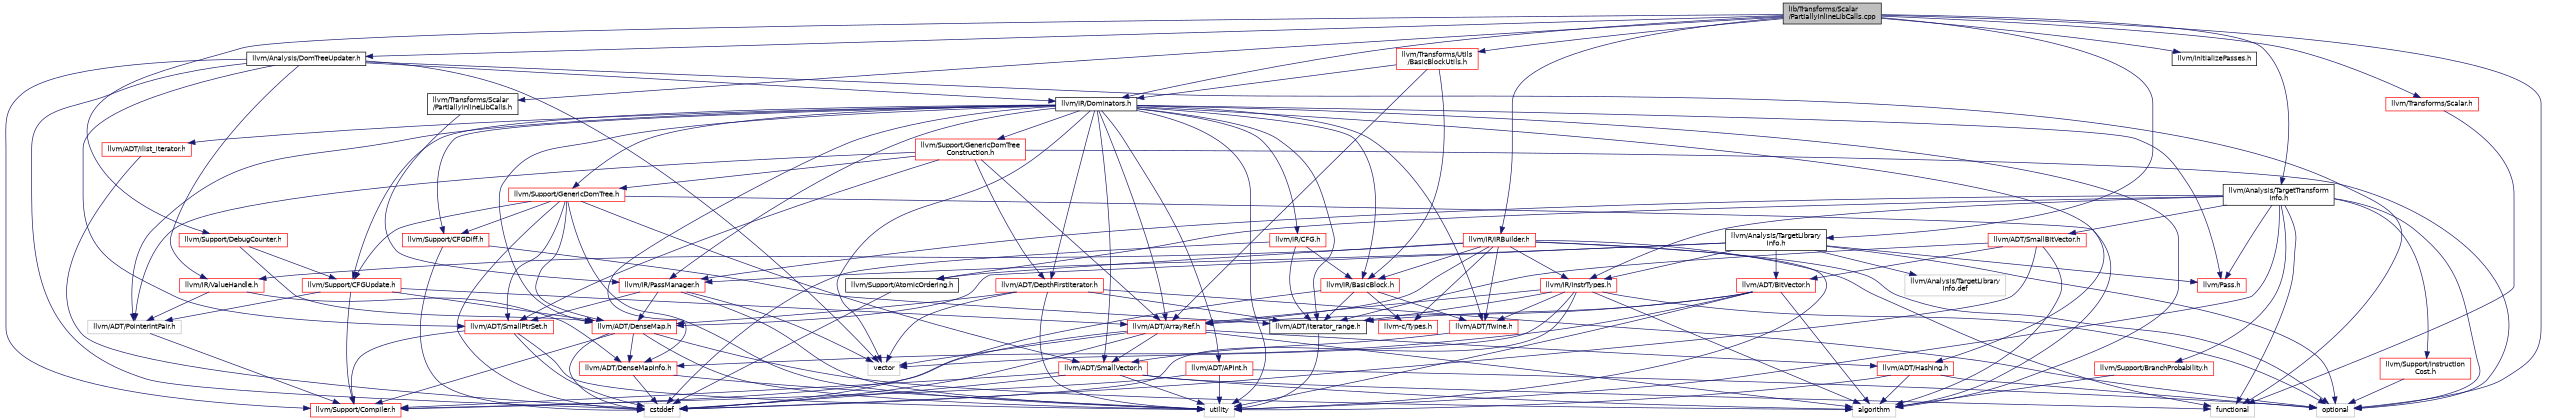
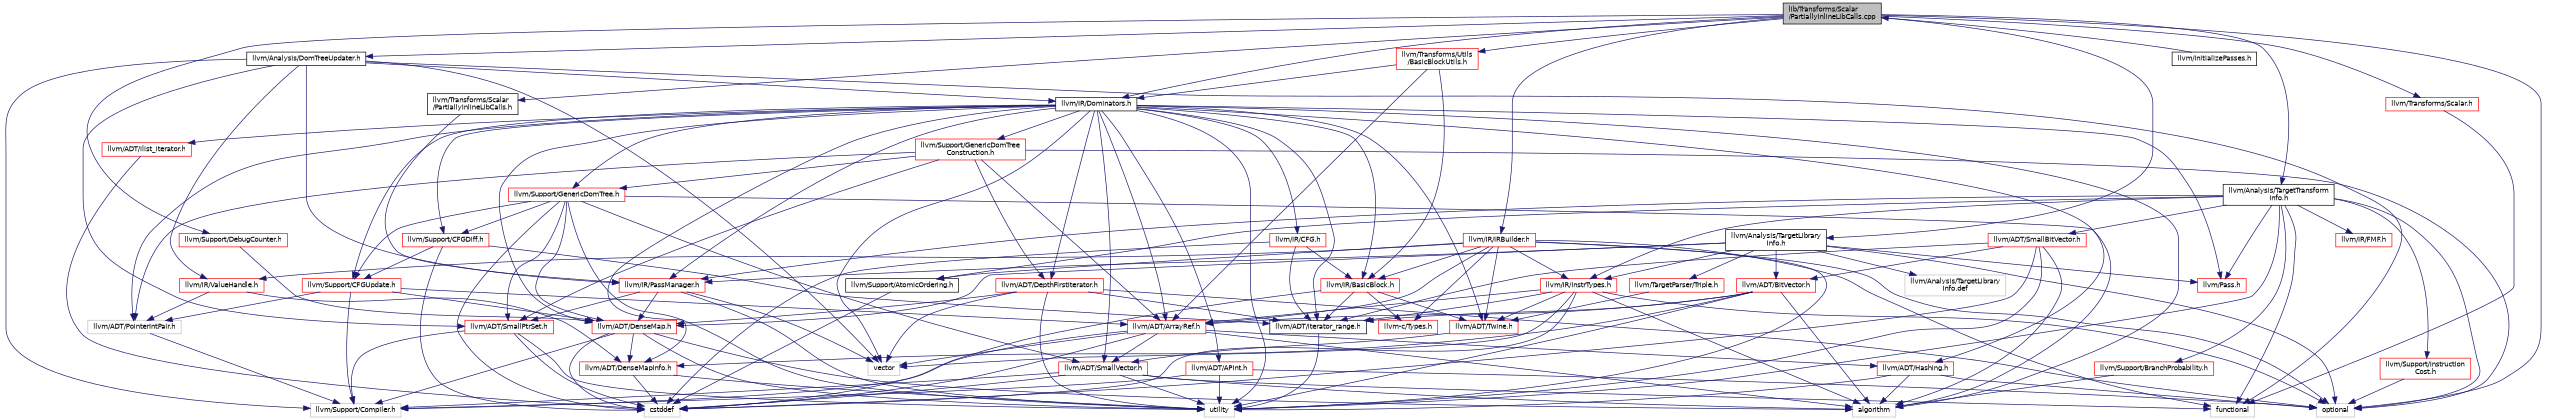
  digraph {
    fontname="DejaVu Sans"
    node [color=red fontname="DejaVu Sans" fontsize=10 shape=record]
    edge [color=midnightblue fontname="DejaVu Sans" fontsize=10 labelfontname=Helvetica labelfontsize=10 style=solid]
    n1 [color=black fillcolor=grey75 fontcolor=black height=0.2 label="lib/Transforms/Scalar\l/PartiallyInlineLibCalls.cpp" style=filled width=0.4]
    n2 [color=black height=0.2 label="llvm/Transforms/Scalar\l/PartiallyInlineLibCalls.h" width=0.4]
    n3 [color=black height=0.2 label="llvm/Analysis/DomTreeUpdater.h" width=0.4]
    n4 [color=black height=0.2 label="llvm/IR/Dominators.h" width=0.4]
    n5 [color=grey75 height=0.2 label=optional width=0.4]
    n6 [color=black height=0.2 label="llvm/Analysis/TargetLibrary\lInfo.h" width=0.4]
    n7 [color=black height=0.2 label="llvm/Analysis/TargetTransform\lInfo.h" width=0.4]
    n8 [height=0.2 label="llvm/IR/IRBuilder.h" width=0.4]
    n9 [color=black height=0.2 label="llvm/InitializePasses.h" width=0.4]
    n10 [height=0.2 label="llvm/Support/DebugCounter.h" width=0.4]
    n11 [height=0.2 label="llvm/Transforms/Scalar.h" width=0.4]
    n12 [height=0.2 label="llvm/Transforms/Utils\l/BasicBlockUtils.h" width=0.4]
    n13 [height=0.2 label="llvm/IR/PassManager.h" width=0.4]
    n14 [height=0.2 label="llvm/ADT/SmallPtrSet.h" width=0.4]
    n15 [color=grey75 height=0.2 label=vector width=0.4]
    n16 [color=grey75 height=0.2 label=cstddef width=0.4]
-   n17 [height=0.2 label="llvm/Support/Compiler.h" width=0.4]
+   n17 [color=grey75 height=0.2 label="llvm/Support/Compiler.h" width=0.4]
    n18 [color=grey75 height=0.2 label=functional width=0.4]
    n19 [height=0.2 label="llvm/IR/ValueHandle.h" width=0.4]
    n20 [height=0.2 label="llvm/ADT/DenseMap.h" width=0.4]
    n21 [color=grey75 height=0.2 label=utility width=0.4]
    n22 [height=0.2 label="llvm/ADT/DenseMapInfo.h" width=0.4]
    n23 [color=grey75 height=0.2 label=algorithm width=0.4]
    n24 [height=0.2 label="llvm/ADT/APInt.h" width=0.4]
    n25 [height=0.2 label="llvm/ADT/ArrayRef.h" width=0.4]
    n26 [height=0.2 label="llvm/ADT/Hashing.h" width=0.4]
    n27 [height=0.2 label="llvm/ADT/SmallVector.h" width=0.4]
    n28 [height=0.2 label="llvm/ADT/DepthFirstIterator.h" width=0.4]
    n29 [color=black height=0.2 label="llvm/ADT/iterator_range.h" width=0.4]
    n30 [color=grey75 height=0.2 label="llvm/ADT/PointerIntPair.h" width=0.4]
    n31 [height=0.2 label="llvm/ADT/Twine.h" width=0.4]
    n32 [height=0.2 label="llvm/ADT/ilist_iterator.h" width=0.4]
    n33 [height=0.2 label="llvm/IR/BasicBlock.h" width=0.4]
    n34 [height=0.2 label="llvm/IR/CFG.h" width=0.4]
    n35 [height=0.2 label="llvm/Pass.h" width=0.4]
    n36 [height=0.2 label="llvm/Support/CFGDiff.h" width=0.4]
    n37 [height=0.2 label="llvm/Support/CFGUpdate.h" width=0.4]
    n38 [height=0.2 label="llvm/Support/GenericDomTree.h" width=0.4]
    n39 [height=0.2 label="llvm/Support/GenericDomTree\lConstruction.h" width=0.4]
    n40 [height=0.2 label="llvm/ADT/BitVector.h" width=0.4]
    n41 [height=0.2 label="llvm/IR/InstrTypes.h" width=0.4]
+   n42 [height=0.2 label="llvm/TargetParser/Triple.h" width=0.4]
    n43 [color=grey75 height=0.2 label="llvm/Analysis/TargetLibrary\lInfo.def" width=0.4]
    n44 [height=0.2 label="llvm/ADT/SmallBitVector.h" width=0.4]
+   n45 [height=0.2 label="llvm/IR/FMF.h" width=0.4]
    n46 [color=black height=0.2 label="llvm/Support/AtomicOrdering.h" width=0.4]
    n47 [height=0.2 label="llvm/Support/BranchProbability.h" width=0.4]
    n48 [height=0.2 label="llvm/Support/Instruction\lCost.h" width=0.4]
    n49 [height=0.2 label="llvm-c/Types.h" width=0.4]
    n1 -> n2
    n1 -> n3
    n1 -> n4
    n1 -> n5
    n1 -> n6
    n1 -> n7
    n1 -> n8
-   n1 -> n9
+   n9 -> n1
    n1 -> n10
    n1 -> n11
    n1 -> n12
    n2 -> n13
    n3 -> n4
    n3 -> n14
    n3 -> n15
-   n3 -> n16
+   n3 -> n13
    n3 -> n17
    n3 -> n18
    n3 -> n19
    n4 -> n13
    n4 -> n15
    n4 -> n20
    n4 -> n21
    n4 -> n22
    n4 -> n23
    n4 -> n24
    n4 -> n25
    n4 -> n26
    n4 -> n27
    n4 -> n28
    n4 -> n29
    n4 -> n30
    n4 -> n31
    n4 -> n32
    n4 -> n33
    n4 -> n34
    n4 -> n35
    n4 -> n36
    n4 -> n37
    n4 -> n38
    n4 -> n39
    n6 -> n5
    n6 -> n13
    n6 -> n20
    n6 -> n35
    n6 -> n40
    n6 -> n41
+   n6 -> n42
    n6 -> n43
    n7 -> n5
    n7 -> n13
    n7 -> n18
    n7 -> n21
    n7 -> n35
    n7 -> n41
    n7 -> n44
+   n7 -> n45
    n7 -> n46
    n7 -> n47
    n7 -> n48
    n8 -> n5
    n8 -> n18
    n8 -> n19
    n8 -> n21
    n8 -> n25
    n8 -> n31
    n8 -> n33
    n8 -> n41
    n8 -> n46
    n8 -> n49
    n10 -> n20
    n11 -> n18
    n12 -> n4
    n12 -> n25
    n12 -> n33
    n13 -> n14
    n13 -> n15
    n13 -> n20
    n13 -> n21
    n14 -> n16
    n14 -> n17
    n14 -> n21
    n19 -> n22
    n19 -> n30
    n20 -> n16
    n20 -> n17
    n20 -> n21
    n20 -> n22
    n20 -> n23
    n22 -> n16
    n22 -> n21
    n24 -> n5
    n24 -> n17
    n24 -> n21
    n25 -> n15
    n25 -> n16
    n25 -> n17
    n25 -> n23
    n25 -> n26
    n25 -> n27
    n26 -> n5
    n26 -> n21
    n26 -> n23
    n27 -> n16
    n27 -> n17
    n27 -> n18
    n27 -> n21
    n27 -> n23
    n28 -> n5
    n28 -> n15
    n28 -> n20
    n28 -> n21
    n28 -> n29
    n29 -> n21
    n30 -> n17
    n31 -> n27
    n32 -> n16
    n33 -> n16
    n33 -> n29
    n33 -> n31
    n33 -> n49
    n34 -> n16
    n34 -> n29
    n34 -> n33
    n36 -> n16
    n36 -> n29
-   n10 -> n37
+   n36 -> n37
    n37 -> n17
    n37 -> n20
    n37 -> n25
    n37 -> n30
    n38 -> n14
    n38 -> n16
    n38 -> n20
    n38 -> n21
    n38 -> n23
    n38 -> n27
    n38 -> n36
    n38 -> n37
    n39 -> n5
    n39 -> n14
    n39 -> n25
    n39 -> n28
    n39 -> n30
    n39 -> n38
    n40 -> n21
    n40 -> n22
    n40 -> n23
    n40 -> n25
    n40 -> n29
    n41 -> n5
    n41 -> n15
    n41 -> n16
    n41 -> n23
    n41 -> n25
    n41 -> n29
    n41 -> n31
+   n42 -> n31
    n44 -> n16
+   n44 -> n21
    n44 -> n23
    n44 -> n29
    n44 -> n40
    n46 -> n16
    n47 -> n23
    n48 -> n5
  }
